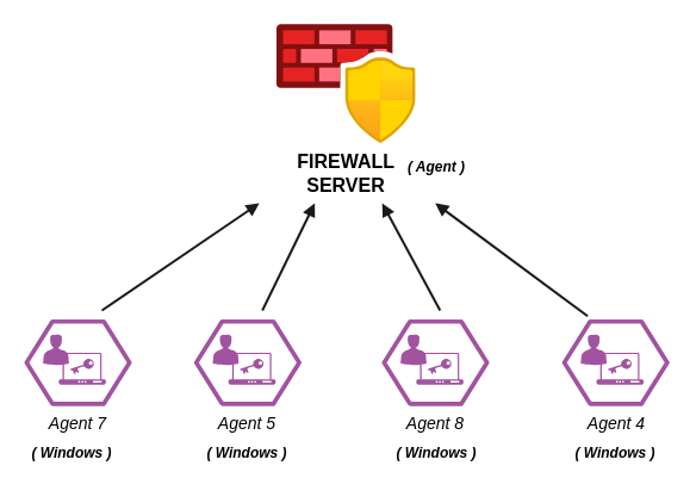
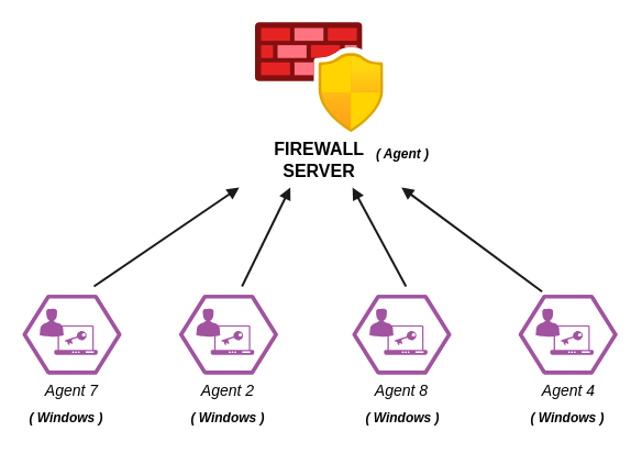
  <mxCell id="0" />
  <mxCell id="1" parent="0" />
  <mxCell id="2" style="endArrow=block;strokeColor=#1A1A1A;strokeWidth=2;" parent="1" edge="1"><mxGeometry relative="1" as="geometry"><mxPoint x="85" y="260" as="sourcePoint" /><mxPoint x="217.155" y="170" as="targetPoint" /></mxGeometry></mxCell>
  <mxCell id="3" style="endArrow=block;strokeColor=#1A1A1A;strokeWidth=2;" parent="1" edge="1"><mxGeometry relative="1" as="geometry"><mxPoint x="219.657" y="260" as="sourcePoint" /><mxPoint x="263.629" y="170" as="targetPoint" /></mxGeometry></mxCell>
  <mxCell id="4" style="endArrow=block;strokeColor=#1A1A1A;strokeWidth=2;" parent="1" edge="1"><mxGeometry relative="1" as="geometry"><mxPoint x="368.8" y="260" as="sourcePoint" /><mxPoint x="320.2" y="170" as="targetPoint" /></mxGeometry></mxCell>
  <mxCell id="5" style="endArrow=block;strokeColor=#1A1A1A;strokeWidth=2;exitX=0.122;exitY=-0.045;exitDx=0;exitDy=0;exitPerimeter=0;" parent="1" edge="1"><mxGeometry relative="1" as="geometry"><mxPoint x="492.613" y="264.792" as="sourcePoint" /><mxPoint x="364.711" y="170" as="targetPoint" /></mxGeometry></mxCell>
  <mxCell id="6" value="&lt;font style=&quot;font-size: 14px;&quot;&gt;&lt;i&gt;Agent 7&lt;/i&gt;&lt;/font&gt;" style="text;html=1;align=center;verticalAlign=middle;whiteSpace=wrap;rounded=0;strokeWidth=1;" parent="1" vertex="1"><mxGeometry x="35" y="340" width="60" height="30" as="geometry" /></mxCell>
  <mxCell id="7" value="&lt;font style=&quot;font-size: 14px;&quot;&gt;&lt;i&gt;Agent 4&lt;/i&gt;&lt;/font&gt;" style="text;html=1;align=center;verticalAlign=middle;whiteSpace=wrap;rounded=0;strokeWidth=1;" parent="1" vertex="1"><mxGeometry x="487.4" y="340" width="60" height="30" as="geometry" /></mxCell>
  <mxCell id="8" value="&lt;font style=&quot;font-size: 14px;&quot;&gt;&lt;i&gt;Agent 8&lt;/i&gt;&lt;/font&gt;" style="text;html=1;align=center;verticalAlign=middle;whiteSpace=wrap;rounded=0;strokeWidth=1;" parent="1" vertex="1"><mxGeometry x="335" y="340" width="60" height="30" as="geometry" /></mxCell>
- <mxCell id="9" value="&lt;font style=&quot;font-size: 14px;&quot;&gt;&lt;i&gt;Agent 5&lt;/i&gt;&lt;/font&gt;" style="text;html=1;align=center;verticalAlign=middle;whiteSpace=wrap;rounded=0;strokeWidth=1;" parent="1" vertex="1"><mxGeometry x="177.4" y="340" width="60" height="30" as="geometry" /></mxCell>
+ <mxCell id="9" value="&lt;font style=&quot;font-size: 14px;&quot;&gt;&lt;i&gt;Agent 2&lt;/i&gt;&lt;/font&gt;" style="text;html=1;align=center;verticalAlign=middle;whiteSpace=wrap;rounded=0;strokeWidth=1;" parent="1" vertex="1"><mxGeometry x="177.4" y="340" width="60" height="30" as="geometry" /></mxCell>
  <mxCell id="10" value="&lt;font style=&quot;font-size: 16px;&quot;&gt;&lt;b&gt;FIREWALL SERVER&lt;/b&gt;&lt;/font&gt;" style="text;html=1;align=center;verticalAlign=middle;whiteSpace=wrap;rounded=0;strokeWidth=1;" parent="1" vertex="1"><mxGeometry x="260" y="130" width="60" height="30" as="geometry" /></mxCell>
  <mxCell id="11" value="&lt;i style=&quot;&quot;&gt;&lt;b&gt;( Agent )&lt;/b&gt;&lt;/i&gt;" style="text;html=1;align=center;verticalAlign=middle;whiteSpace=wrap;rounded=0;strokeWidth=1;" parent="1" vertex="1"><mxGeometry x="331.2" y="120" width="70" height="40" as="geometry" /></mxCell>
  <mxCell id="12" value="&lt;i style=&quot;&quot;&gt;&lt;b&gt;( Windows&lt;/b&gt;&lt;/i&gt;&lt;i style=&quot;background-color: initial;&quot;&gt;&lt;b&gt;&amp;nbsp;)&lt;/b&gt;&lt;/i&gt;" style="text;html=1;align=center;verticalAlign=middle;whiteSpace=wrap;rounded=0;strokeWidth=1;" parent="1" vertex="1"><mxGeometry x="25" y="360" width="70" height="40" as="geometry" /></mxCell>
  <mxCell id="13" value="&lt;i style=&quot;&quot;&gt;&lt;b&gt;( Windows&lt;/b&gt;&lt;/i&gt;&lt;i style=&quot;background-color: initial;&quot;&gt;&lt;b&gt;&amp;nbsp;)&lt;/b&gt;&lt;/i&gt;" style="text;html=1;align=center;verticalAlign=middle;whiteSpace=wrap;rounded=0;strokeWidth=1;" parent="1" vertex="1"><mxGeometry x="481.2" y="360" width="70" height="40" as="geometry" /></mxCell>
  <mxCell id="14" value="&lt;i style=&quot;&quot;&gt;&lt;b&gt;( Windows&lt;/b&gt;&lt;/i&gt;&lt;i style=&quot;background-color: initial;&quot;&gt;&lt;b&gt;&amp;nbsp;)&lt;/b&gt;&lt;/i&gt;" style="text;html=1;align=center;verticalAlign=middle;whiteSpace=wrap;rounded=0;strokeWidth=1;" parent="1" vertex="1"><mxGeometry x="331.2" y="360" width="70" height="40" as="geometry" /></mxCell>
  <mxCell id="15" value="&lt;i style=&quot;&quot;&gt;&lt;b&gt;( Windows&lt;/b&gt;&lt;/i&gt;&lt;i style=&quot;background-color: initial;&quot;&gt;&lt;b&gt;&amp;nbsp;)&lt;/b&gt;&lt;/i&gt;" style="text;html=1;align=center;verticalAlign=middle;whiteSpace=wrap;rounded=0;strokeWidth=1;" parent="1" vertex="1"><mxGeometry x="172.4" y="360" width="70" height="40" as="geometry" /></mxCell>
  <mxCell id="16" value="" style="image;aspect=fixed;html=1;points=[];align=center;fontSize=12;image=img/lib/azure2/networking/Azure_Firewall_Manager.svg;" vertex="1" parent="1"><mxGeometry x="232" y="20" width="116.67" height="100" as="geometry" /></mxCell>
  <mxCell id="17" value="" style="verticalLabelPosition=bottom;sketch=0;html=1;fillColor=#A153A0;strokeColor=#ffffff;verticalAlign=top;align=center;points=[[0,0.5,0],[0.125,0.25,0],[0.25,0,0],[0.5,0,0],[0.75,0,0],[0.875,0.25,0],[1,0.5,0],[0.875,0.75,0],[0.75,1,0],[0.5,1,0],[0.125,0.75,0]];pointerEvents=1;shape=mxgraph.cisco_safe.compositeIcon;bgIcon=mxgraph.cisco_safe.design.blank_device;resIcon=mxgraph.cisco_safe.design.client_firewall;" vertex="1" parent="1"><mxGeometry x="20" y="267.77" width="90" height="72.23" as="geometry" /></mxCell>
  <mxCell id="18" value="" style="verticalLabelPosition=bottom;sketch=0;html=1;fillColor=#A153A0;strokeColor=#ffffff;verticalAlign=top;align=center;points=[[0,0.5,0],[0.125,0.25,0],[0.25,0,0],[0.5,0,0],[0.75,0,0],[0.875,0.25,0],[1,0.5,0],[0.875,0.75,0],[0.75,1,0],[0.5,1,0],[0.125,0.75,0]];pointerEvents=1;shape=mxgraph.cisco_safe.compositeIcon;bgIcon=mxgraph.cisco_safe.design.blank_device;resIcon=mxgraph.cisco_safe.design.client_firewall;" vertex="1" parent="1"><mxGeometry x="471.2" y="267.77" width="90" height="72.23" as="geometry" /></mxCell>
  <mxCell id="19" value="" style="verticalLabelPosition=bottom;sketch=0;html=1;fillColor=#A153A0;strokeColor=#ffffff;verticalAlign=top;align=center;points=[[0,0.5,0],[0.125,0.25,0],[0.25,0,0],[0.5,0,0],[0.75,0,0],[0.875,0.25,0],[1,0.5,0],[0.875,0.75,0],[0.75,1,0],[0.5,1,0],[0.125,0.75,0]];pointerEvents=1;shape=mxgraph.cisco_safe.compositeIcon;bgIcon=mxgraph.cisco_safe.design.blank_device;resIcon=mxgraph.cisco_safe.design.client_firewall;" vertex="1" parent="1"><mxGeometry x="320" y="267.77" width="90" height="72.23" as="geometry" /></mxCell>
  <mxCell id="20" value="" style="verticalLabelPosition=bottom;sketch=0;html=1;fillColor=#A153A0;strokeColor=#ffffff;verticalAlign=top;align=center;points=[[0,0.5,0],[0.125,0.25,0],[0.25,0,0],[0.5,0,0],[0.75,0,0],[0.875,0.25,0],[1,0.5,0],[0.875,0.75,0],[0.75,1,0],[0.5,1,0],[0.125,0.75,0]];pointerEvents=1;shape=mxgraph.cisco_safe.compositeIcon;bgIcon=mxgraph.cisco_safe.design.blank_device;resIcon=mxgraph.cisco_safe.design.client_firewall;" vertex="1" parent="1"><mxGeometry x="162.4" y="267.77" width="90" height="72.23" as="geometry" /></mxCell>
